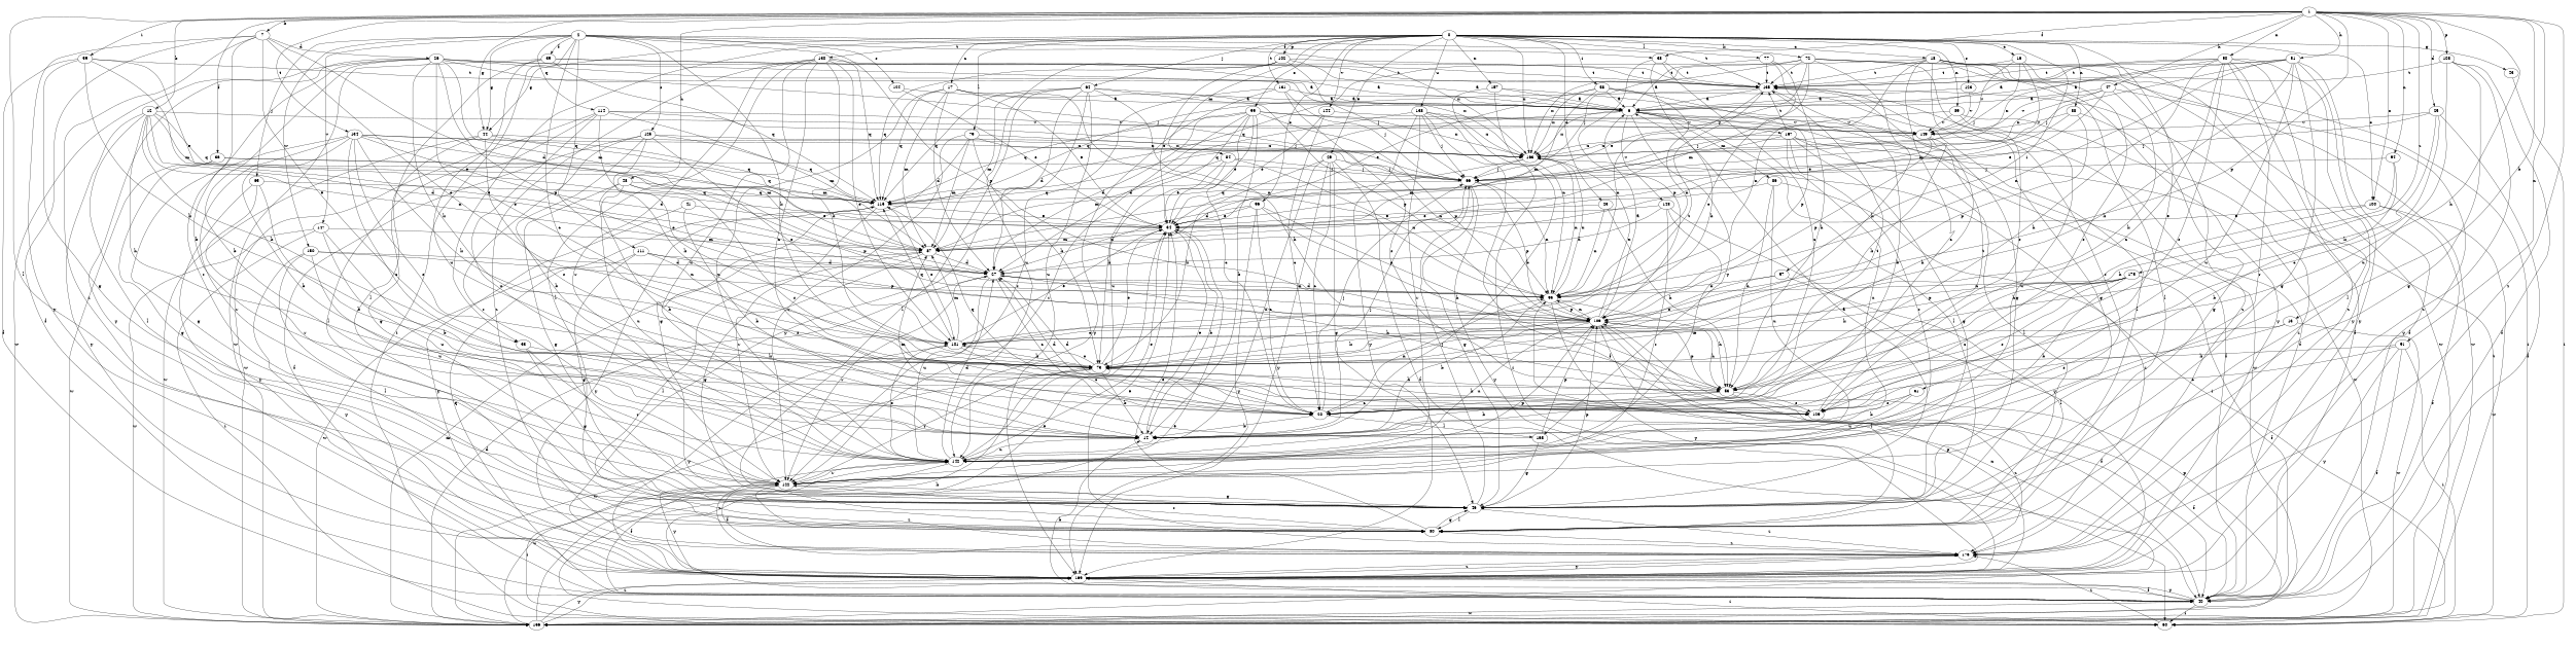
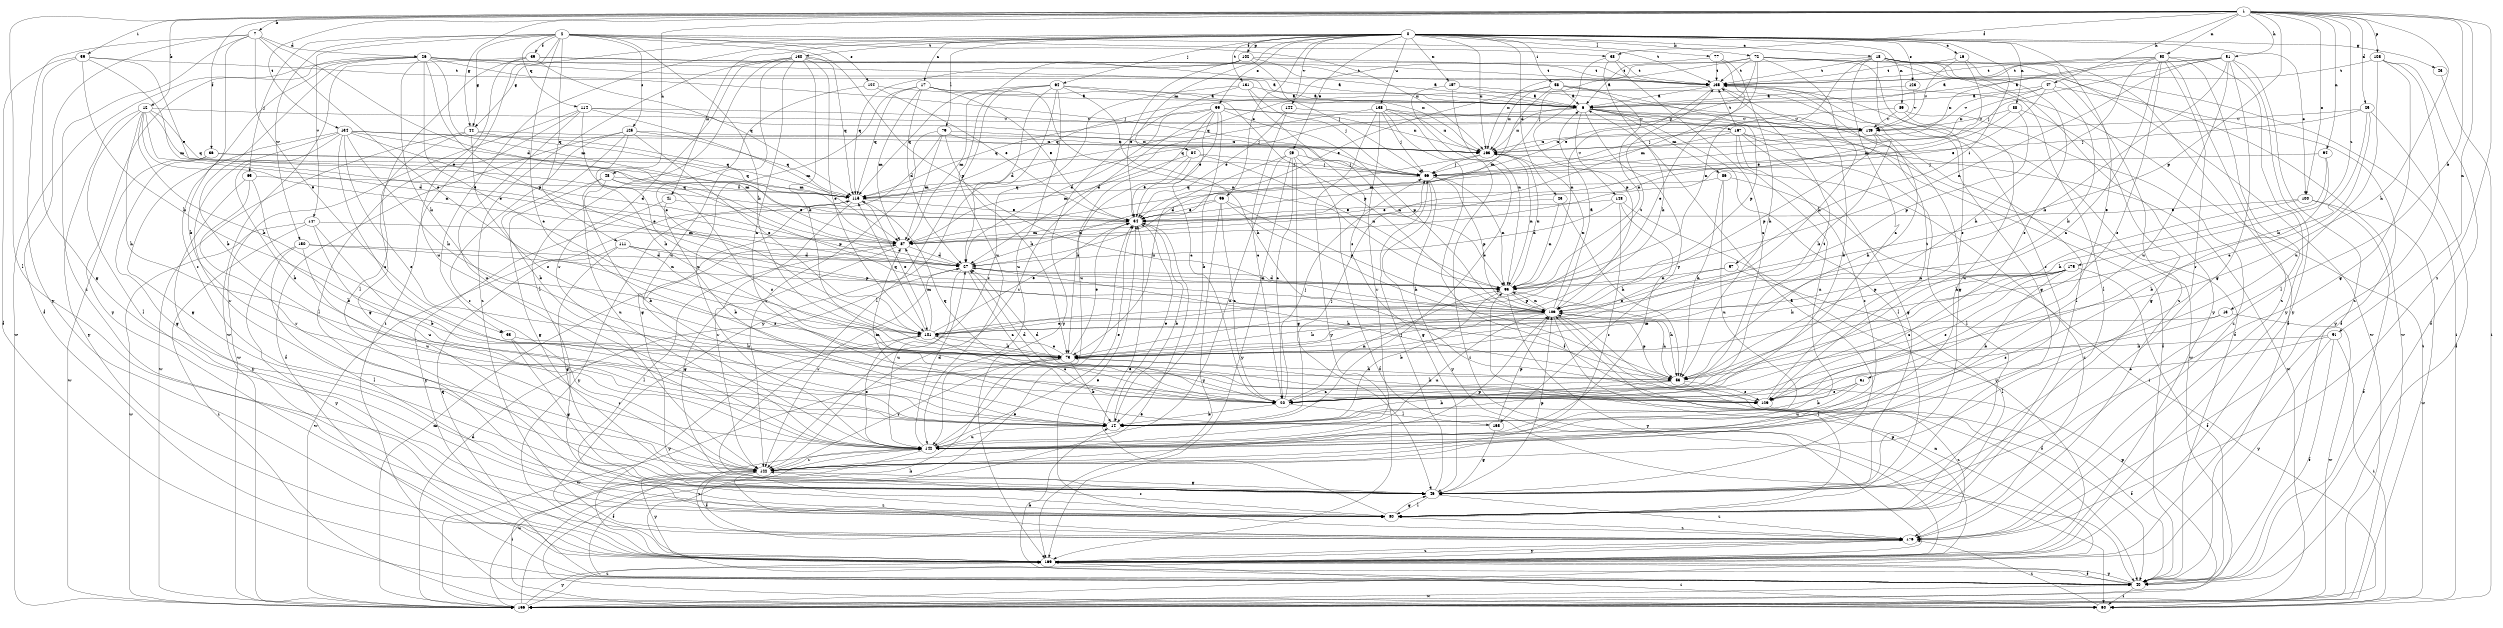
  strict digraph {
    0
    16
    17
    18
    23
    29
    31
    33
    43
    44
    57
    58
    64
    n14 [label=41]
    72
    77
    79
    84
    88
    89
    96
    99
    100
    102
    123
    130
    131
    138
    144
    157
    163
    135
    149
    129
    66
    87
    6
    115
    27
    34
    95
    142
    80
    176
    20
    40
    156
    169
    122
    53
    73
    46
    14
    60
    101
    109
    1
    7
    12
    13
    25
    36
    38
    47
    48
    51
    59
    90
    91
    94
    108
    134
    175
    26
    2
    39
    65
    111
    114
    124
    125
    147
    150
    168
    86
    148
    167
    0 -> 16 [label=c]
    0 -> 17 [label=c]
    0 -> 18 [label=c]
    0 -> 23 [label=d]
    0 -> 29 [label=e]
    0 -> 31 [label=e]
    0 -> 33 [label=e]
    0 -> 43 [label=g]
    0 -> 44 [label=g]
    0 -> 57 [label=i]
    0 -> 58 [label=i]
    0 -> 64 [label=j]
+   0 -> n14 [label=k]
    0 -> 72 [label=k]
    0 -> 77 [label=l]
    0 -> 79 [label=l]
    0 -> 84 [label=m]
    0 -> 88 [label=n]
    0 -> 89 [label=n]
    0 -> 96 [label=o]
    0 -> 99 [label=o]
    0 -> 100 [label=o]
    0 -> 102 [label=p]
    0 -> 123 [label=s]
    0 -> 130 [label=t]
    0 -> 131 [label=t]
    0 -> 138 [label=u]
    0 -> 144 [label=v]
    0 -> 157 [label=x]
    0 -> 163 [label=x]
    16 -> 135 [label=t]
    16 -> 149 [label=v]
    16 -> 129 [label=s]
-   16 -> 66 [label=j]
    16 -> 87 [label=m]
    17 -> 87 [label=m]
    17 -> 6 [label=a]
    17 -> 115 [label=q]
    17 -> 27 [label=d]
    17 -> 34 [label=e]
    17 -> 95 [label=n]
    17 -> 142 [label=u]
    18 -> 163 [label=x]
    18 -> 135 [label=t]
    18 -> 95 [label=n]
    18 -> 80 [label=l]
    18 -> 176 [label=z]
    18 -> 20 [label=c]
    18 -> 40 [label=f]
    18 -> 156 [label=w]
    18 -> 169 [label=y]
    18 -> 122 [label=r]
    23 -> 34 [label=e]
    23 -> 95 [label=n]
    23 -> 53 [label=h]
    29 -> 66 [label=j]
    29 -> 142 [label=u]
    29 -> 20 [label=c]
    29 -> 40 [label=f]
    29 -> 169 [label=y]
    29 -> 73 [label=k]
    29 -> 46 [label=g]
    31 -> 129 [label=s]
    31 -> 142 [label=u]
    31 -> 14 [label=b]
    33 -> 122 [label=r]
    33 -> 73 [label=k]
    33 -> 46 [label=g]
    43 -> 60 [label=i]
    44 -> 163 [label=x]
    44 -> 129 [label=s]
    44 -> 87 [label=m]
    44 -> 156 [label=w]
    44 -> 46 [label=g]
    57 -> 95 [label=n]
    57 -> 80 [label=l]
    57 -> 101 [label=o]
    58 -> 163 [label=x]
    58 -> 87 [label=m]
    58 -> 6 [label=a]
    58 -> 34 [label=e]
    58 -> 95 [label=n]
    58 -> 80 [label=l]
    58 -> 109 [label=p]
    64 -> 87 [label=m]
    64 -> 6 [label=a]
    64 -> 115 [label=q]
    64 -> 27 [label=d]
    64 -> 142 [label=u]
    64 -> 80 [label=l]
    64 -> 169 [label=y]
    64 -> 53 [label=h]
    64 -> 109 [label=p]
    n14 -> 34 [label=e]
    n14 -> 169 [label=y]
    n14 -> 14 [label=b]
    72 -> 135 [label=t]
    72 -> 129 [label=s]
    72 -> 66 [label=j]
    72 -> 87 [label=m]
    72 -> 6 [label=a]
    72 -> 34 [label=e]
    72 -> 156 [label=w]
    72 -> 73 [label=k]
    72 -> 60 [label=i]
    77 -> 135 [label=t]
    77 -> 115 [label=q]
    77 -> 53 [label=h]
    77 -> 101 [label=o]
    79 -> 163 [label=x]
    79 -> 87 [label=m]
    79 -> 95 [label=n]
    79 -> 122 [label=r]
    79 -> 73 [label=k]
    79 -> 46 [label=g]
    84 -> 66 [label=j]
    84 -> 87 [label=m]
    84 -> 34 [label=e]
    84 -> 95 [label=n]
    84 -> 73 [label=k]
    88 -> 149 [label=v]
    88 -> 34 [label=e]
    88 -> 46 [label=g]
    88 -> 109 [label=p]
    89 -> 149 [label=v]
    89 -> 66 [label=j]
    89 -> 142 [label=u]
    89 -> 176 [label=z]
    96 -> 27 [label=d]
    96 -> 34 [label=e]
    96 -> 20 [label=c]
    96 -> 169 [label=y]
    96 -> 53 [label=h]
    96 -> 109 [label=p]
    99 -> 163 [label=x]
    99 -> 149 [label=v]
    99 -> 115 [label=q]
    99 -> 27 [label=d]
    99 -> 34 [label=e]
    99 -> 142 [label=u]
    99 -> 20 [label=c]
    99 -> 122 [label=r]
    99 -> 14 [label=b]
    99 -> 109 [label=p]
    100 -> 34 [label=e]
    100 -> 40 [label=f]
    100 -> 156 [label=w]
    100 -> 53 [label=h]
    102 -> 135 [label=t]
    102 -> 66 [label=j]
    102 -> 6 [label=a]
    102 -> 115 [label=q]
    102 -> 34 [label=e]
    102 -> 142 [label=u]
    123 -> 149 [label=v]
    123 -> 6 [label=a]
    130 -> 135 [label=t]
    130 -> 115 [label=q]
    130 -> 142 [label=u]
    130 -> 80 [label=l]
    130 -> 176 [label=z]
    130 -> 20 [label=c]
    130 -> 122 [label=r]
    130 -> 73 [label=k]
    130 -> 101 [label=o]
    131 -> 129 [label=s]
    131 -> 66 [label=j]
    131 -> 6 [label=a]
    131 -> 169 [label=y]
    131 -> 122 [label=r]
    138 -> 163 [label=x]
    138 -> 149 [label=v]
    138 -> 66 [label=j]
    138 -> 27 [label=d]
    138 -> 40 [label=f]
    138 -> 169 [label=y]
    138 -> 122 [label=r]
    138 -> 60 [label=i]
    144 -> 149 [label=v]
    144 -> 34 [label=e]
    144 -> 20 [label=c]
    157 -> 6 [label=a]
    157 -> 95 [label=n]
    157 -> 46 [label=g]
    157 -> 14 [label=b]
    163 -> 66 [label=j]
    163 -> 27 [label=d]
    163 -> 95 [label=n]
    163 -> 60 [label=i]
    135 -> 6 [label=a]
    135 -> 115 [label=q]
    135 -> 95 [label=n]
    135 -> 40 [label=f]
    135 -> 46 [label=g]
    135 -> 14 [label=b]
    149 -> 163 [label=x]
    149 -> 53 [label=h]
    149 -> 73 [label=k]
    149 -> 109 [label=p]
    129 -> 135 [label=t]
    129 -> 27 [label=d]
    129 -> 40 [label=f]
    129 -> 73 [label=k]
    66 -> 115 [label=q]
    66 -> 95 [label=n]
    66 -> 169 [label=y]
    66 -> 46 [label=g]
    66 -> 109 [label=p]
    87 -> 27 [label=d]
    87 -> 80 [label=l]
    87 -> 46 [label=g]
    6 -> 163 [label=x]
    6 -> 115 [label=q]
    6 -> 80 [label=l]
    6 -> 40 [label=f]
    6 -> 156 [label=w]
    6 -> 168 [label=y]
    6 -> 86 [label=m]
    6 -> 148 [label=v]
    6 -> 167 [label=y]
    115 -> 34 [label=e]
    115 -> 169 [label=y]
    115 -> 122 [label=r]
    115 -> 101 [label=o]
    27 -> 95 [label=n]
    27 -> 142 [label=u]
    27 -> 20 [label=c]
    27 -> 122 [label=r]
    27 -> 53 [label=h]
    34 -> 87 [label=m]
    34 -> 14 [label=b]
    95 -> 163 [label=x]
    95 -> 27 [label=d]
    95 -> 169 [label=y]
    95 -> 53 [label=h]
    95 -> 14 [label=b]
    95 -> 109 [label=p]
    142 -> 27 [label=d]
    142 -> 34 [label=e]
    142 -> 176 [label=z]
    142 -> 40 [label=f]
    142 -> 122 [label=r]
    142 -> 101 [label=o]
    80 -> 34 [label=e]
    80 -> 176 [label=z]
    80 -> 122 [label=r]
    80 -> 46 [label=g]
    176 -> 34 [label=e]
    176 -> 169 [label=y]
    176 -> 122 [label=f]
    20 -> 135 [label=t]
    20 -> 66 [label=j]
    20 -> 115 [label=q]
    20 -> 27 [label=d]
    20 -> 95 [label=n]
    20 -> 14 [label=b]
    20 -> 168 [label=l]
    40 -> 115 [label=q]
    40 -> 156 [label=w]
    40 -> 169 [label=y]
    40 -> 73 [label=k]
    40 -> 14 [label=b]
    40 -> 60 [label=i]
    156 -> 87 [label=m]
    156 -> 27 [label=d]
    156 -> 34 [label=e]
    156 -> 95 [label=n]
    156 -> 142 [label=u]
    156 -> 176 [label=z]
    156 -> 169 [label=y]
    156 -> 109 [label=p]
    169 -> 176 [label=z]
    169 -> 40 [label=f]
    169 -> 60 [label=i]
    169 -> 109 [label=p]
    122 -> 176 [label=z]
    122 -> 169 [label=y]
    122 -> 46 [label=g]
    122 -> 60 [label=i]
    122 -> 109 [label=p]
    53 -> 129 [label=s]
    53 -> 176 [label=z]
    53 -> 20 [label=c]
    53 -> 14 [label=b]
    53 -> 109 [label=p]
    73 -> 34 [label=e]
    73 -> 156 [label=w]
    73 -> 122 [label=r]
    73 -> 53 [label=h]
    73 -> 14 [label=b]
    73 -> 101 [label=o]
    46 -> 66 [label=j]
    46 -> 6 [label=a]
    46 -> 80 [label=l]
    46 -> 176 [label=z]
    46 -> 109 [label=p]
    14 -> 66 [label=j]
    14 -> 34 [label=e]
    14 -> 142 [label=u]
    60 -> 135 [label=t]
    60 -> 34 [label=e]
    60 -> 176 [label=z]
    101 -> 135 [label=t]
    101 -> 87 [label=m]
    101 -> 115 [label=q]
    101 -> 34 [label=e]
    101 -> 20 [label=c]
    101 -> 169 [label=y]
    101 -> 73 [label=k]
    109 -> 163 [label=x]
    109 -> 6 [label=a]
    109 -> 95 [label=n]
    109 -> 142 [label=u]
    109 -> 80 [label=l]
    109 -> 40 [label=f]
    109 -> 53 [label=h]
    109 -> 73 [label=k]
    109 -> 101 [label=o]
    1 -> 44 [label=g]
    1 -> 100 [label=o]
    1 -> 80 [label=l]
    1 -> 176 [label=z]
    1 -> 53 [label=h]
    1 -> 109 [label=p]
    1 -> 7 [label=b]
    1 -> 12 [label=b]
    1 -> 13 [label=b]
    1 -> 25 [label=d]
    1 -> 36 [label=f]
    1 -> 38 [label=f]
    1 -> 47 [label=h]
    1 -> 48 [label=h]
    1 -> 51 [label=h]
    1 -> 59 [label=i]
    1 -> 90 [label=n]
    1 -> 91 [label=n]
    1 -> 94 [label=n]
    1 -> 108 [label=p]
    1 -> 134 [label=t]
    1 -> 175 [label=z]
    7 -> 33 [label=e]
    7 -> 27 [label=d]
    7 -> 176 [label=z]
    7 -> 40 [label=f]
    7 -> 169 [label=y]
    7 -> 14 [label=b]
    7 -> 101 [label=o]
    7 -> 26 [label=d]
    12 -> 149 [label=v]
    12 -> 115 [label=q]
    12 -> 27 [label=d]
    12 -> 34 [label=e]
    12 -> 95 [label=n]
    12 -> 80 [label=l]
    12 -> 169 [label=y]
    12 -> 53 [label=h]
    12 -> 73 [label=k]
    13 -> 129 [label=s]
    13 -> 156 [label=w]
    13 -> 101 [label=o]
    25 -> 149 [label=v]
    25 -> 66 [label=j]
    25 -> 20 [label=c]
    25 -> 40 [label=f]
    25 -> 73 [label=k]
    36 -> 66 [label=j]
    36 -> 115 [label=q]
    36 -> 156 [label=w]
    36 -> 46 [label=g]
    38 -> 135 [label=t]
    38 -> 20 [label=c]
    38 -> 73 [label=k]
    38 -> 109 [label=p]
    47 -> 163 [label=x]
    47 -> 149 [label=v]
    47 -> 6 [label=a]
    47 -> 34 [label=e]
    47 -> 169 [label=y]
    47 -> 73 [label=k]
    48 -> 129 [label=s]
-   48 -> 115 [label=q]
+   48 -> 115 [label=f]
    48 -> 142 [label=u]
    48 -> 46 [label=g]
    48 -> 14 [label=b]
    48 -> 109 [label=p]
    51 -> 135 [label=t]
    51 -> 66 [label=j]
    51 -> 6 [label=a]
    51 -> 95 [label=n]
    51 -> 142 [label=u]
    51 -> 40 [label=f]
    51 -> 169 [label=y]
    51 -> 73 [label=k]
    51 -> 46 [label=g]
    59 -> 135 [label=t]
    59 -> 87 [label=m]
    59 -> 34 [label=e]
    59 -> 40 [label=f]
    59 -> 73 [label=k]
    59 -> 46 [label=g]
    90 -> 163 [label=x]
    90 -> 135 [label=t]
    90 -> 129 [label=s]
    90 -> 6 [label=a]
    90 -> 80 [label=l]
    90 -> 176 [label=z]
    90 -> 20 [label=c]
    90 -> 169 [label=y]
    90 -> 122 [label=r]
    90 -> 53 [label=h]
    91 -> 20 [label=c]
    91 -> 40 [label=f]
    91 -> 169 [label=y]
    91 -> 73 [label=k]
    91 -> 60 [label=i]
    94 -> 66 [label=j]
    94 -> 53 [label=h]
    94 -> 14 [label=b]
    108 -> 135 [label=t]
    108 -> 142 [label=u]
    108 -> 176 [label=z]
    108 -> 40 [label=f]
    108 -> 46 [label=g]
    134 -> 163 [label=x]
    134 -> 129 [label=s]
    134 -> 87 [label=m]
    134 -> 115 [label=q]
    134 -> 27 [label=d]
    134 -> 20 [label=c]
    134 -> 122 [label=r]
    134 -> 73 [label=k]
    134 -> 46 [label=g]
    134 -> 14 [label=b]
    175 -> 129 [label=s]
    175 -> 95 [label=n]
    175 -> 20 [label=c]
    175 -> 40 [label=f]
    175 -> 73 [label=k]
    175 -> 14 [label=b]
    175 -> 109 [label=p]
    26 -> 163 [label=x]
    26 -> 135 [label=t]
    26 -> 66 [label=j]
    26 -> 87 [label=m]
    26 -> 6 [label=a]
    26 -> 156 [label=w]
    26 -> 169 [label=y]
    26 -> 122 [label=r]
    26 -> 73 [label=k]
    26 -> 14 [label=b]
    26 -> 101 [label=o]
    26 -> 109 [label=p]
    2 -> 44 [label=g]
    2 -> 163 [label=x]
    2 -> 135 [label=t]
    2 -> 20 [label=c]
    2 -> 73 [label=k]
    2 -> 60 [label=i]
    2 -> 109 [label=p]
    2 -> 38 [label=f]
    2 -> 39 [label=f]
    2 -> 65 [label=j]
    2 -> 111 [label=q]
    2 -> 114 [label=q]
    2 -> 124 [label=s]
    2 -> 125 [label=s]
    2 -> 147 [label=v]
    2 -> 150 [label=w]
    39 -> 135 [label=t]
    39 -> 6 [label=a]
    39 -> 115 [label=q]
    39 -> 142 [label=u]
    39 -> 80 [label=l]
    39 -> 156 [label=w]
    65 -> 115 [label=q]
    65 -> 169 [label=y]
    65 -> 122 [label=r]
    65 -> 14 [label=b]
    111 -> 129 [label=s]
    111 -> 27 [label=d]
    111 -> 156 [label=w]
    111 -> 46 [label=g]
    111 -> 109 [label=p]
    114 -> 149 [label=v]
    114 -> 66 [label=j]
    114 -> 87 [label=m]
    114 -> 142 [label=u]
    114 -> 80 [label=l]
    114 -> 156 [label=w]
    114 -> 101 [label=o]
    124 -> 6 [label=a]
    124 -> 34 [label=e]
+   124 -> 101 [label=o]
    125 -> 163 [label=x]
    125 -> 115 [label=q]
    125 -> 40 [label=f]
    125 -> 122 [label=r]
    125 -> 73 [label=k]
    125 -> 14 [label=b]
    125 -> 101 [label=o]
    147 -> 87 [label=m]
    147 -> 142 [label=u]
    147 -> 156 [label=w]
    147 -> 14 [label=b]
    147 -> 60 [label=i]
    150 -> 27 [label=d]
    150 -> 95 [label=n]
    150 -> 142 [label=u]
    150 -> 80 [label=l]
    150 -> 169 [label=y]
    168 -> 87 [label=m]
    168 -> 46 [label=g]
    168 -> 109 [label=p]
    86 -> 115 [label=q]
    86 -> 142 [label=u]
    86 -> 176 [label=z]
    86 -> 53 [label=h]
    148 -> 27 [label=d]
    148 -> 34 [label=e]
    148 -> 142 [label=u]
    148 -> 169 [label=y]
    148 -> 122 [label=r]
    167 -> 163 [label=x]
    167 -> 135 [label=t]
    167 -> 87 [label=m]
    167 -> 142 [label=u]
    167 -> 80 [label=l]
    167 -> 156 [label=w]
    167 -> 122 [label=r]
    167 -> 46 [label=g]
  }
